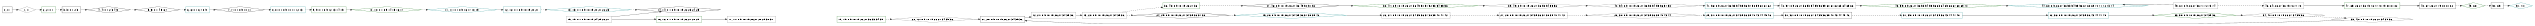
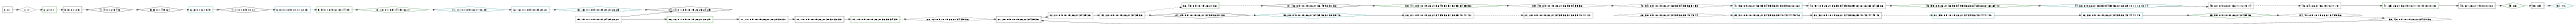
  digraph {
    rankdir=LR
    node [color=gray40 shape=box]
    edge [style=solid]
    n1 [color=black label="0, 0: "]
    n2 [label="1, 1: " shape=diamond]
    n3 [color=darkgreen label="2, 2: 0 1 "]
    n4 [color=black label="3, 3: 0 1 2 3 "]
    n5 [color=black label="4, 4: 0 1 2 3 4 5 " shape=diamond]
    n6 [color=black label="5, 5: 0 1 4 5 6 7 " shape=diamond]
    n7 [color=teal label="6, 6: 0 1 6 7 8 9 "]
    n8 [color=black label="7, 7: 0 1 8 9 10 11 " shape=diamond]
    n9 [color=teal label="8, 8: 0 1 8 9 10 11 12 13 "]
    n10 [color=darkgreen label="9, 9: 0 1 8 9 12 13 14 15 "]
    n11 [color=darkgreen label="10, 10: 0 1 8 9 14 15 16 17 " shape=diamond]
    n12 [color=teal label="11, 11: 0 1 8 9 16 17 18 19 " shape=diamond]
    n13 [color=teal label="12, 12: 0 1 8 9 18 19 20 21 "]
    n14 [color=teal label="13, 13: 0 1 8 9 18 19 20 21 22 23 " shape=diamond]
    n15 [color=black label="14, 14: 0 1 8 9 18 19 22 23 24 25 " shape=diamond]
    n16 [label="15, 15: 0 1 8 9 18 19 24 25 26 27 "]
    n17 [color=darkgreen label="16, 16: 0 1 8 9 18 19 26 27 28 29 "]
    n18 [label="17, 17: 8 9 18 19 26 27 28 29 30 31 "]
+   n19 [color=black label="18, 18: 8 9 18 19 26 27 30 31 32 33 "]
    n20 [color=darkgreen label="19, 19: 8 9 18 19 26 27 32 33 34 35 "]
    n21 [label="20, 72: 8 9 18 19 26 27 34 35 36 " shape=diamond]
    n22 [color=black label="21, 20: 8 9 18 19 26 27 34 35 36 "]
    n23 [label="22, 21: 8 9 18 19 26 27 34 35 36 "]
    n24 [label="23, 22: 8 9 18 19 26 27 34 35 36 "]
    n25 [color=black label="24, 25: 8 9 18 19 26 27 34 35 36 37 38 " shape=diamond]
    n26 [color=darkgreen label="36, 43: 8 9 18 19 26 27 36 "]
    n27 [color=teal label="25, 26: 8 9 18 19 26 27 34 35 36 37 38 39 40 " shape=diamond]
    n28 [color=black label="37, 46: 8 9 18 19 26 27 36 49 50 51 52 " shape=diamond]
    n29 [label="26, 27: 8 9 18 19 26 27 34 35 36 37 38 39 40 41 42 "]
    n30 [label="27, 28: 8 9 18 19 26 27 34 35 36 37 38 39 40 41 42 "]
    n31 [label="28, 30: 8 9 18 19 26 27 34 35 36 39 40 43 44 " shape=diamond]
    n32 [color=teal label="29, 31: 8 9 18 19 26 27 34 35 36 39 40 43 44 45 46 "]
    n33 [color=black label="30, 32: 8 9 18 19 26 27 34 35 36 39 40 43 44 45 46 "]
    n34 [color=teal label="31, 35: 8 9 18 19 26 27 34 35 36 43 44 47 48 "]
    n35 [color=teal label="32, 36: 8 9 18 19 26 27 34 35 36 43 44 47 48 "]
    n36 [color=darkgreen label="33, 38: 8 9 18 19 26 27 34 35 36 " shape=diamond]
    n37 [label="34, 40: 8 9 18 19 26 27 34 35 36 " shape=diamond]
    n38 [label="35, 42: 8 9 18 19 26 27 34 35 36 " shape=diamond]
    n39 [color=darkgreen label="38, 47: 8 9 18 19 26 27 36 49 50 51 52 53 54 55 56 " shape=diamond]
    n40 [label="39, 49: 8 9 18 19 26 27 36 53 54 55 56 " shape=diamond]
    n41 [label="40, 54: 8 9 18 19 26 27 36 53 54 55 56 57 58 " shape=diamond]
    n42 [color=teal label="41, 56: 8 9 26 27 36 53 54 55 56 57 58 59 60 61 62 "]
    n43 [label="42, 57: 8 9 26 27 36 53 54 55 56 59 60 61 62 63 64 65 66 "]
    n44 [color=darkgreen label="43, 59: 8 9 26 27 36 53 54 55 56 63 64 65 66 67 68 69 70 " shape=diamond]
    n45 [color=teal label="44, 60: 8 9 26 27 36 53 54 55 56 67 68 69 70 71 72 73 74 " shape=diamond]
    n46 [label="45, 61: 8 9 26 27 36 71 72 73 74 "]
    n47 [label="46, 64: 26 27 36 75 76 77 78 "]
    n48 [color=darkgreen label="47, 65: 26 27 36 75 76 77 78 79 80 81 82 "]
    n49 [color=black label="48, 67: 26 27 79 80 81 82 "]
    n50 [color=darkgreen label="49, 68: " shape=diamond]
    n51 [color=black label="50, 69: "]
    n52 [color=teal label="51, 70: " shape=diamond]
    n1 -> n2
    n2 -> n3 [style=dashed]
    n3 -> n4 [style=dashed]
    n4 -> n5
    n5 -> n6 [style=dashed]
    n6 -> n7 [style=dashed]
    n7 -> n8
    n8 -> n9
    n9 -> n10 [style=dashed]
    n10 -> n11
    n11 -> n12 [style=dashed]
    n12 -> n13
    n13 -> n14 [style=dashed]
    n14 -> n15 [style=dashed]
    n16 -> n15
    n16 -> n17
    n17 -> n18
+   n18 -> n19
+   n19 -> n20
    n20 -> n21 [style=dashed]
    n21 -> n22
    n22 -> n23
    n23 -> n24
    n24 -> n25 [style=dashed]
    n24 -> n26 [style=dashed]
    n25 -> n27 [style=dashed]
    n26 -> n28 [style=dashed]
    n27 -> n29
    n28 -> n39
    n29 -> n30 [style=dashed]
-   n30 -> n31 [style=dashed]
    n31 -> n32 [style=dashed]
    n32 -> n33
    n33 -> n34 [style=dashed]
    n34 -> n35
    n35 -> n36
    n36 -> n37
    n37 -> n38 [style=dashed]
    n38 -> n22
    n39 -> n40
    n40 -> n41 [style=dashed]
    n41 -> n42
    n42 -> n43
    n43 -> n44
    n44 -> n45
-   n46 -> n45
+   n45 -> n46
    n46 -> n47 [style=dashed]
    n47 -> n48
    n48 -> n49
    n49 -> n50 [style=dashed]
    n50 -> n51 [style=dashed]
    n51 -> n52 [style=dashed]
  }
